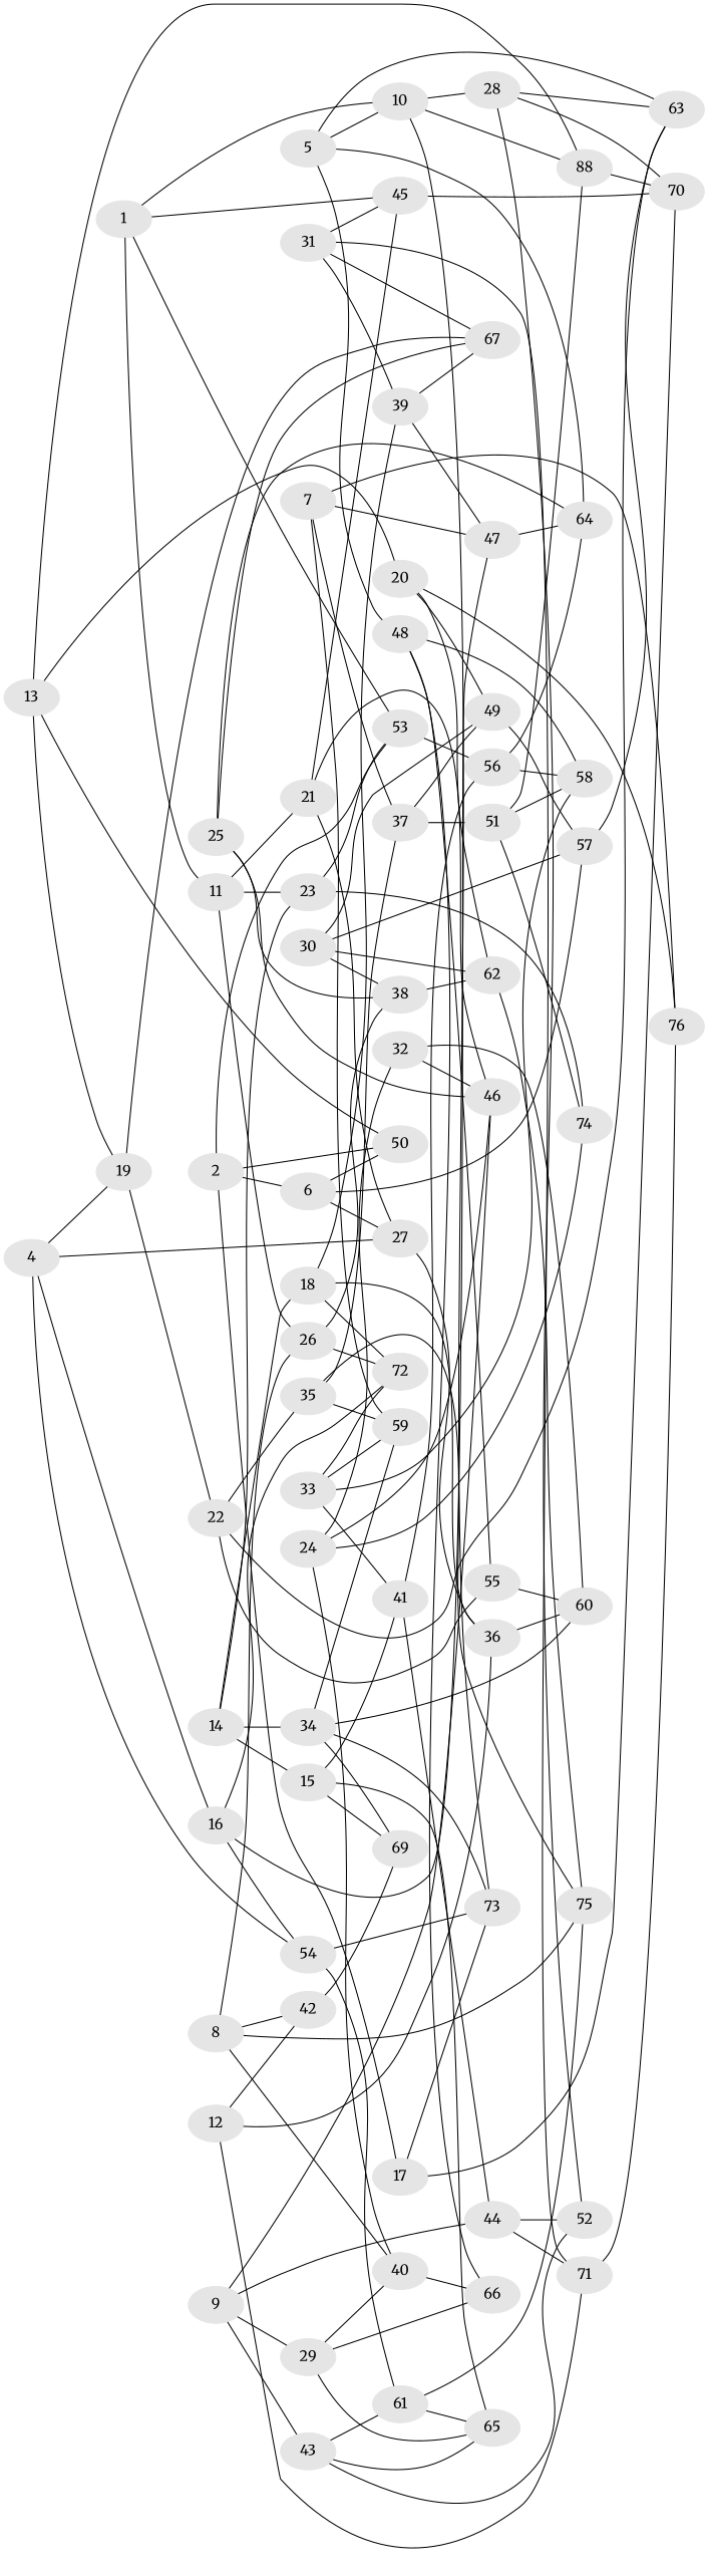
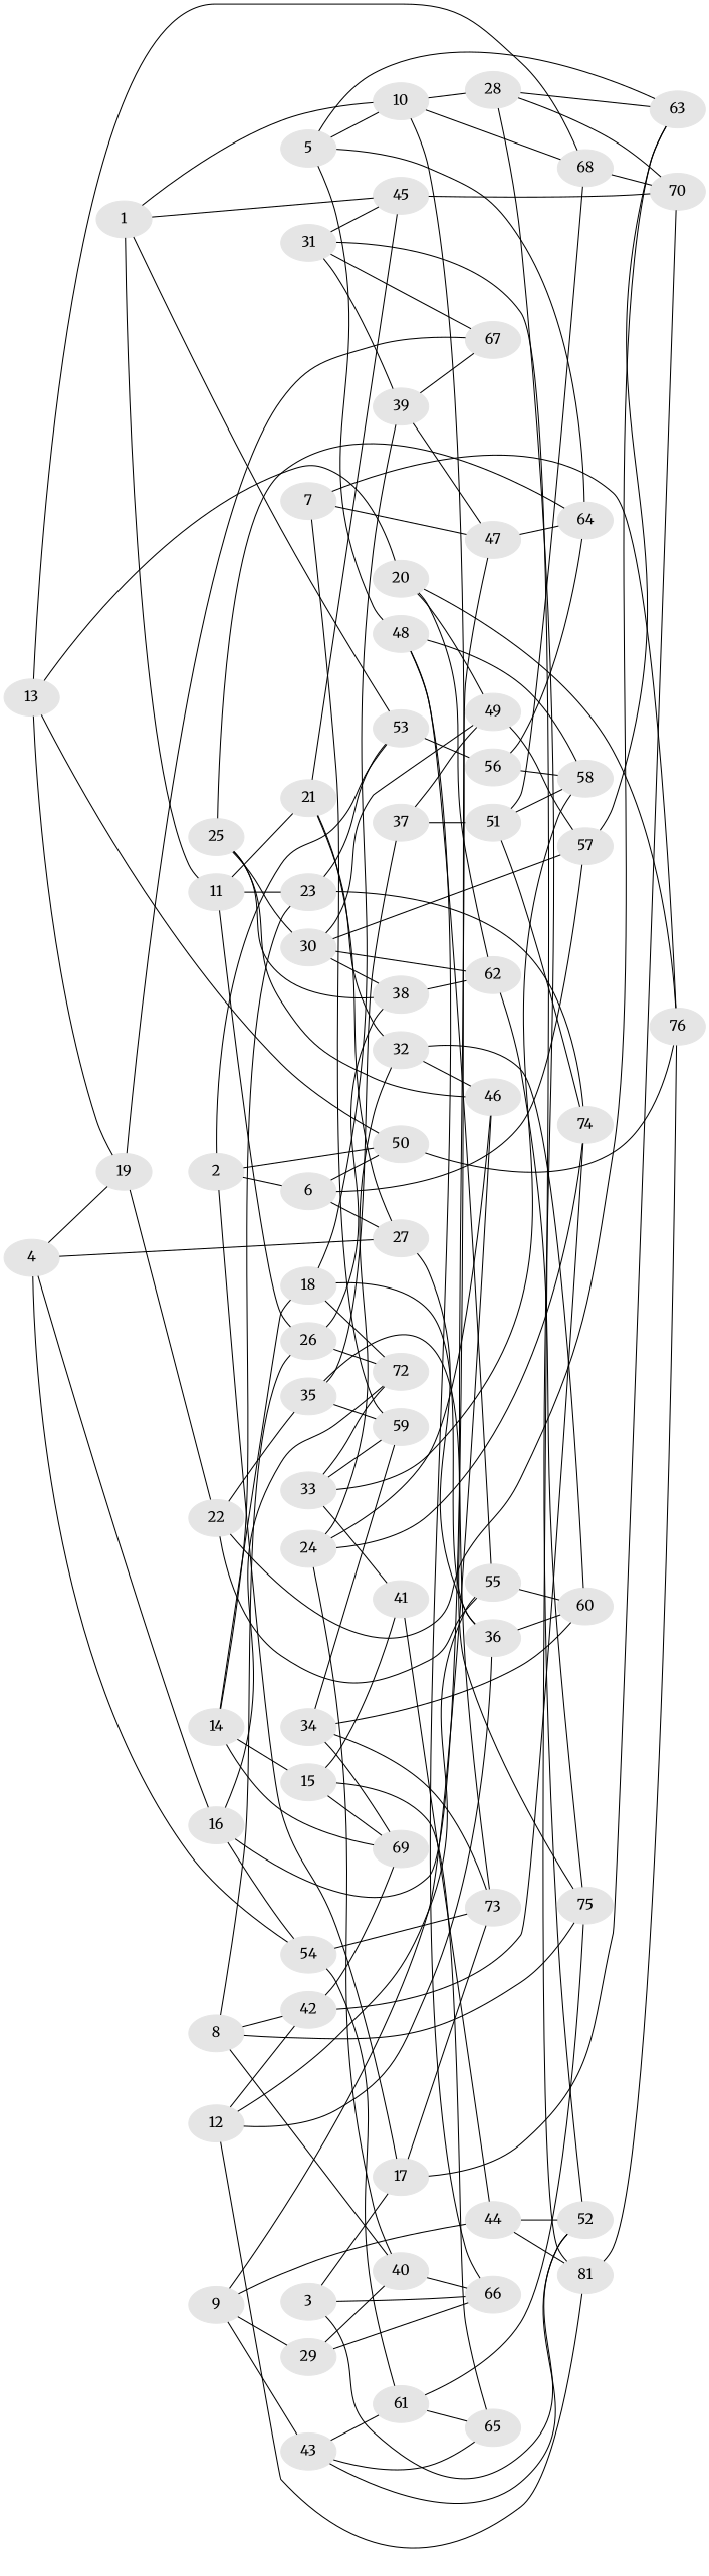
  graph {
    fontname=Merriweather
    rankdir=LR
    node [color=gray90 fontname=Merriweather style=filled]
    edge [fontname=Merriweather]
    1
    10
    11
    45
    53
-   68 [label=88]
+   68
    28
    73
    26
    21
    23
    70
    56
    2
    6
    17
    50
    27
    57
    76
+   3
    52
    66
    4
    16
    19
    54
    47
    72
    22
    67
    36
    61
    5
    48
    63
    64
    55
    58
    7
    37
    59
    49
    51
    8
    40
    42
    75
    38
    69
    74
    9
    29
    43
    44
    46
    65
-   71
+   71 [label=81]
    32
    12
    60
    13
    20
    62
    14
    15
    18
    41
    39
    35
    24
    25
    30
    31
    33
    34
    1 -- 10
    1 -- 11
    1 -- 45
    1 -- 53
    10 -- 68
    10 -- 28
    10 -- 73
    11 -- 26
    11 -- 21
    11 -- 23
    45 -- 70
    53 -- 56
    68 -- 70
    28 -- 70
    28 -- 52
    28 -- 63
    26 -- 72
    26 -- 38
    21 -- 45
    21 -- 27
-   21 -- 46
+   21 -- 32
    23 -- 53
    23 -- 74
    56 -- 64
    56 -- 58
    2 -- 53
    2 -- 6
    2 -- 17
    2 -- 50
    6 -- 50
    6 -- 27
    6 -- 57
    17 -- 73
    17 -- 70
+   50 -- 76
    27 -- 36
    57 -- 63
+   3 -- 17
+   3 -- 52
+   3 -- 66
    4 -- 27
    4 -- 16
    4 -- 19
    4 -- 54
    16 -- 54
    16 -- 47
    16 -- 72
    19 -- 22
    19 -- 67
    54 -- 73
    54 -- 61
    47 -- 64
    22 -- 63
    22 -- 55
    22 -- 35
    36 -- 60
    61 -- 75
    61 -- 65
    5 -- 10
    5 -- 48
    5 -- 63
    5 -- 64
    48 -- 66
    48 -- 55
    48 -- 58
    55 -- 60
    7 -- 76
    7 -- 47
-   7 -- 37
    7 -- 59
    37 -- 49
    37 -- 51
    49 -- 57
    51 -- 68
    51 -- 58
    51 -- 74
    8 -- 26
    8 -- 40
    8 -- 42
    8 -- 75
    40 -- 66
    42 -- 69
+   42 -- 74
    38 -- 62
    9 -- 29
    9 -- 43
    9 -- 44
    9 -- 46
    29 -- 66
    29 -- 40
-   29 -- 65
    43 -- 52
    43 -- 61
    43 -- 65
    44 -- 52
    44 -- 71
    71 -- 76
    32 -- 46
    32 -- 60
    12 -- 36
+   12 -- 55
    12 -- 42
    12 -- 71
    13 -- 68
    13 -- 50
    13 -- 19
    13 -- 20
    20 -- 76
    20 -- 49
    20 -- 62
    62 -- 75
    14 -- 23
-   14 -- 34
+   14 -- 69
    14 -- 15
    14 -- 18
    15 -- 69
    15 -- 65
    15 -- 41
    18 -- 72
    18 -- 36
    18 -- 39
-   41 -- 56
    41 -- 44
    39 -- 47
    39 -- 67
    35 -- 37
    35 -- 59
    35 -- 75
    24 -- 40
    24 -- 74
    24 -- 46
    24 -- 32
-   25 -- 67
+   25 -- 30
    25 -- 64
    25 -- 38
    25 -- 46
    30 -- 57
    30 -- 49
    30 -- 38
    30 -- 62
    31 -- 45
    31 -- 67
    31 -- 71
    31 -- 39
    33 -- 72
    33 -- 58
    33 -- 59
    33 -- 41
    34 -- 73
    34 -- 59
    34 -- 69
    34 -- 60
  }
